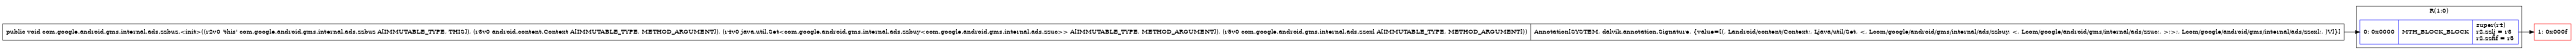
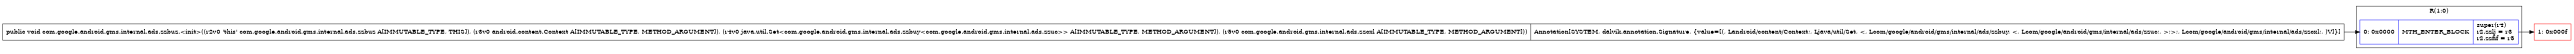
  digraph {
    rankdir=LR
    node [shape=record]
-   n1 [color=blue label="{0\:\ 0x0000|MTH_BLOCK_BLOCK\l|super(r4)\lr2.zzlj = r3\lr2.zzfif = r5\l}"]
+   n1 [color=blue label="{0\:\ 0x0000|MTH_ENTER_BLOCK\l|super(r4)\lr2.zzlj = r3\lr2.zzfif = r5\l}"]
    n2 [color=red label="{1\:\ 0x000f}"]
    n3 [label="{public void com.google.android.gms.internal.ads.zzbuz.\<init\>((r2v0 'this' com.google.android.gms.internal.ads.zzbuz A[IMMUTABLE_TYPE, THIS]), (r3v0 android.content.Context A[IMMUTABLE_TYPE, METHOD_ARGUMENT]), (r4v0 java.util.Set\<com.google.android.gms.internal.ads.zzbuy\<com.google.android.gms.internal.ads.zzuc\>\> A[IMMUTABLE_TYPE, METHOD_ARGUMENT]), (r5v0 com.google.android.gms.internal.ads.zzcxl A[IMMUTABLE_TYPE, METHOD_ARGUMENT]))  | Annotation[SYSTEM, dalvik.annotation.Signature, \{value=[(, Landroid\/content\/Context;, Ljava\/util\/Set, \<, Lcom\/google\/android\/gms\/internal\/ads\/zzbuy, \<, Lcom\/google\/android\/gms\/internal\/ads\/zzuc;, \>;\>;, Lcom\/google\/android\/gms\/internal\/ads\/zzcxl;, )V]\}]\l}"]
    subgraph cluster_1 {
      label="R(1:0)"
      n1
    }
    n1 -> n2
    n3 -> n1
  }
